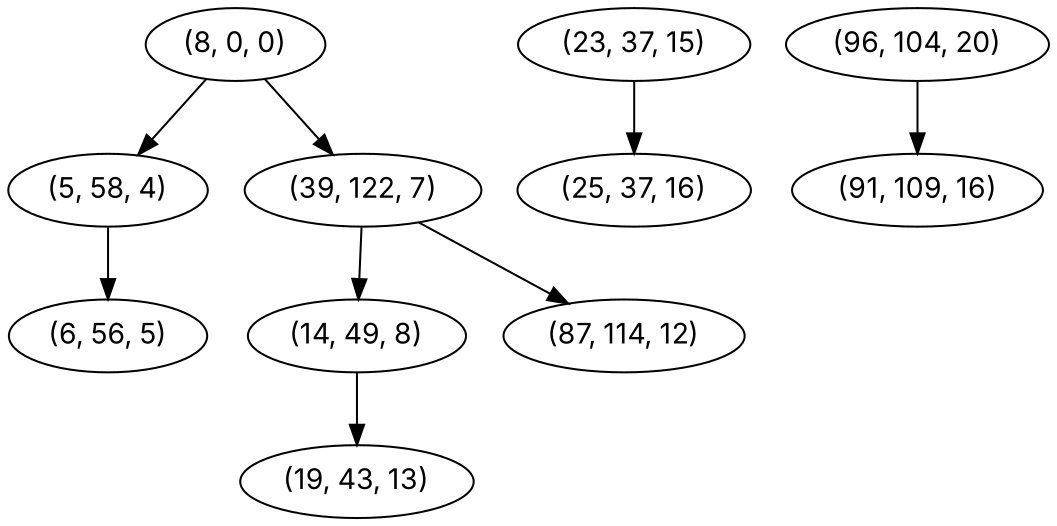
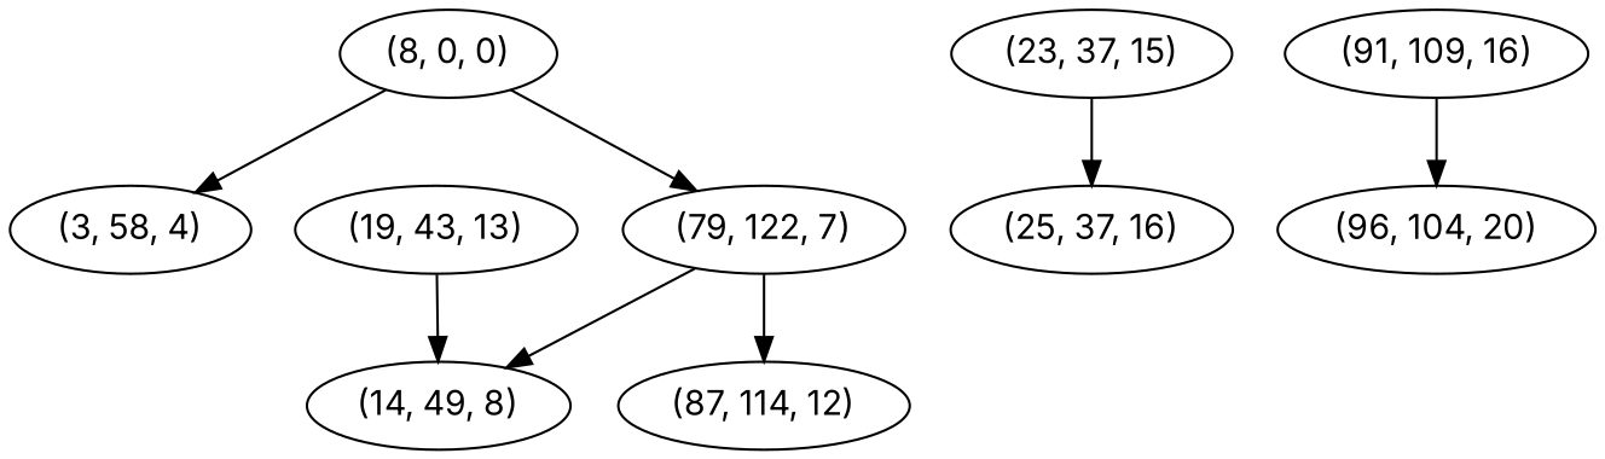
  digraph {
    fontname=Inter
    node [fontname=Inter]
    edge [fontname=Inter]
    n1 [label="(8, 0, 0)"]
-   "(5, 58, 4)"
-   "(79, 122, 7)" [label="(39, 122, 7)"]
-   "(6, 56, 5)"
+   "(5, 58, 4)" [label="(3, 58, 4)"]
+   "(79, 122, 7)"
    "(14, 49, 8)"
    "(87, 114, 12)"
    "(19, 43, 13)"
    n8 [label="(25, 37, 16)"]
    "(23, 37, 15)"
    "(91, 109, 16)"
    "(96, 104, 20)"
    n1 -> "(5, 58, 4)"
    n1 -> "(79, 122, 7)"
-   "(5, 58, 4)" -> "(6, 56, 5)"
    "(79, 122, 7)" -> "(14, 49, 8)"
    "(79, 122, 7)" -> "(87, 114, 12)"
-   "(14, 49, 8)" -> "(19, 43, 13)"
+   "(19, 43, 13)" -> "(14, 49, 8)"
    "(23, 37, 15)" -> n8
-   "(96, 104, 20)" -> "(91, 109, 16)"
+   "(91, 109, 16)" -> "(96, 104, 20)"
  }
